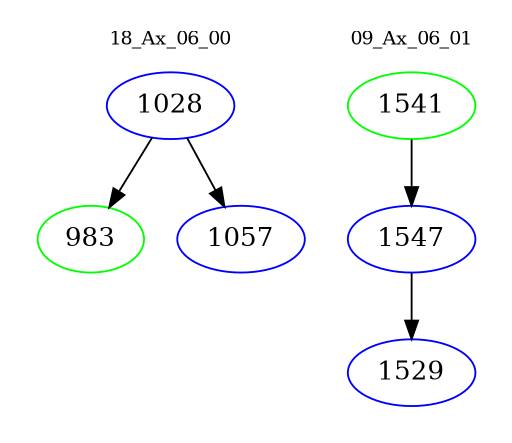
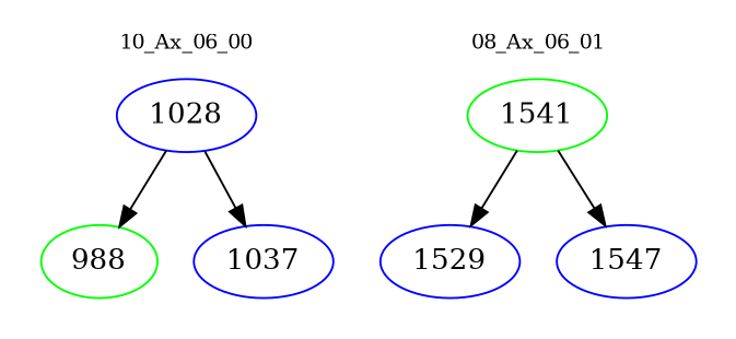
  digraph {
    node [color=blue]
    edge [color=black]
    n1 [label=1028]
-   n2 [color=green label=983]
-   n3 [label=1057]
+   n2 [color=green label=988]
+   n3 [label=1037]
    n4 [color=green label=1541]
    n5 [label=1529]
    n6 [label=1547]
    subgraph cluster_1 {
      color=white
      fontsize=10
-     label="18_Ax_06_00"
+     label="10_Ax_06_00"
      n1
      n2
      n3
    }
    subgraph cluster_2 {
      color=white
      fontsize=10
-     label="09_Ax_06_01"
+     label="08_Ax_06_01"
      n4
      n5
      n6
    }
    n1 -> n2
    n1 -> n3
-   n6 -> n5
+   n4 -> n5
    n4 -> n6
  }
